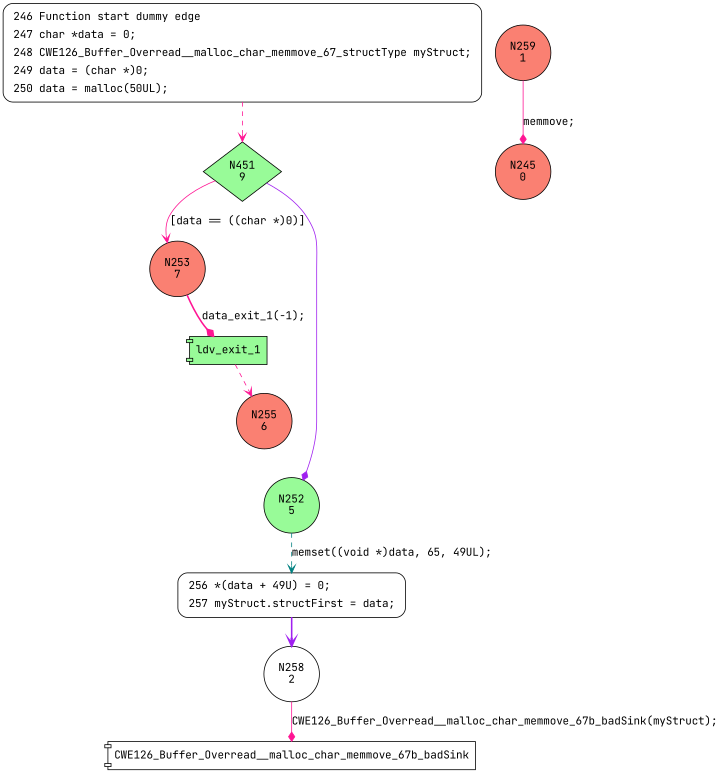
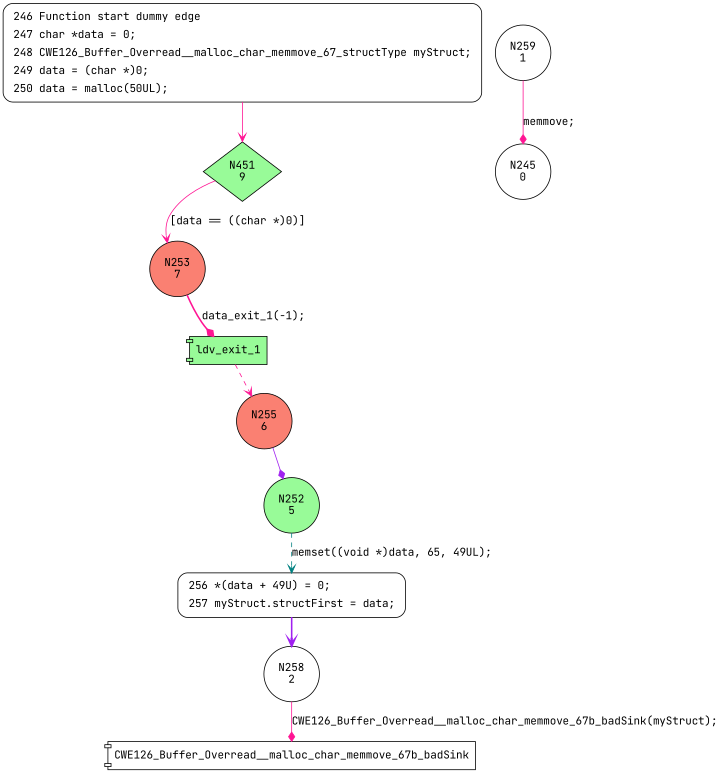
  digraph {
    fontname="JetBrains Mono"
    node [fillcolor=white fontname="JetBrains Mono" shape=circle style=filled]
    edge [arrowhead=vee color=deeppink fontname="JetBrains Mono" style=solid]
    n1 [fillcolor=palegreen label="N451\n9" shape=diamond]
    n2 [fillcolor=salmon label="N253\n7"]
    n3 [fillcolor=palegreen label=ldv_exit_1 shape=component]
    n4 [fillcolor=salmon label="N255\n6"]
    n5 [fillcolor=palegreen label="N252\n5"]
    n6 [label=<<table border="0" cellborder="0" cellpadding="3" bgcolor="white"><tr><td align="right">256</td><td align="left">*(data + 49U) = 0;</td></tr><tr><td align="right">257</td><td align="left">myStruct.structFirst = data;</td></tr></table>> penwidth=1 shape=Mrecord style="filled,bold"]
    n7 [label="N258\n2"]
    n8 [label=CWE126_Buffer_Overread__malloc_char_memmove_67b_badSink shape=component]
-   n9 [fillcolor=salmon label="N259\n1"]
-   n10 [fillcolor=salmon label="N245\n0"]
+   n9 [label="N259\n1"]
+   n10 [label="N245\n0"]
    n11 [label=<<table border="0" cellborder="0" cellpadding="3" bgcolor="white"><tr><td align="right">246</td><td align="left">Function start dummy edge</td></tr><tr><td align="right">247</td><td align="left">char *data = 0;</td></tr><tr><td align="right">248</td><td align="left">CWE126_Buffer_Overread__malloc_char_memmove_67_structType myStruct;</td></tr><tr><td align="right">249</td><td align="left">data = (char *)0;</td></tr><tr><td align="right">250</td><td align="left">data = malloc(50UL);</td></tr></table>> penwidth=1 shape=Mrecord style="filled,bold"]
    n1 -> n2 [label="[data == ((char *)0)]"]
    n2 -> n3 [arrowhead=diamond label="data_exit_1(-1);" style=bold]
    n3 -> n4 [style=dashed]
-   n1 -> n5 [arrowhead=diamond color=purple]
+   n4 -> n5 [arrowhead=diamond color=purple]
    n5 -> n6 [color=teal label="memset((void *)data, 65, 49UL);" style=dashed]
    n6 -> n7 [color=purple style=bold]
    n7 -> n8 [arrowhead=diamond label="CWE126_Buffer_Overread__malloc_char_memmove_67b_badSink(myStruct);"]
    n9 -> n10 [arrowhead=diamond label="memmove;"]
-   n11 -> n1 [style=dashed]
+   n11 -> n1
  }
